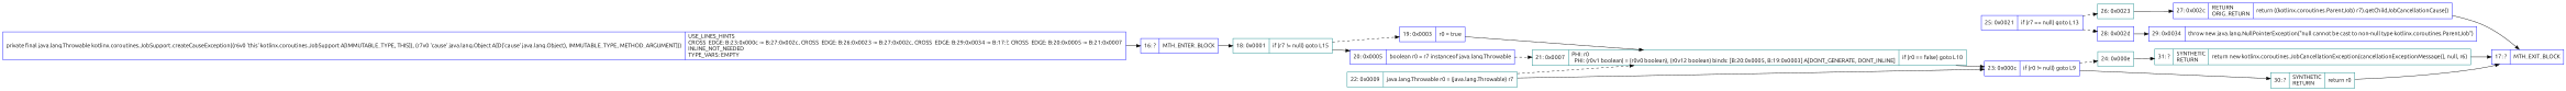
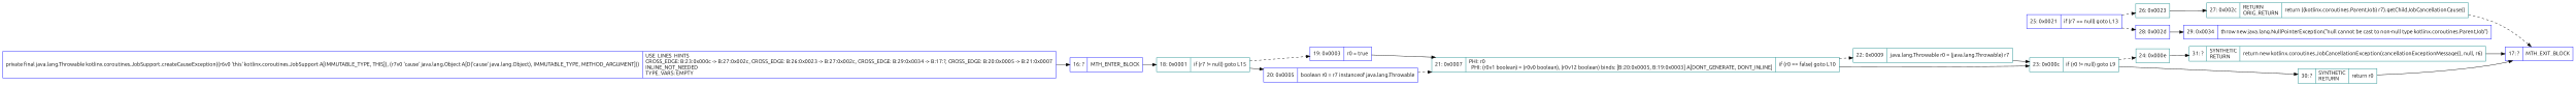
  digraph {
    fontname=Ubuntu
    rankdir=LR
    node [color=blue fontname=Ubuntu shape=record]
    edge [fontname=Ubuntu]
    n1 [label="{16\:\ ?|MTH_ENTER_BLOCK\l}"]
    n2 [color=teal label="{18\:\ 0x0001|if (r7 != null) goto L15\l}"]
    n3 [label="{19\:\ 0x0003|r0 = true\l}"]
    n4 [label="{20\:\ 0x0005|boolean r0 = r7 instanceof java.lang.Throwable\l}"]
    n5 [color=teal label="{21\:\ 0x0007|PHI: r0 \l  PHI: (r0v1 boolean) = (r0v0 boolean), (r0v12 boolean) binds: [B:20:0x0005, B:19:0x0003] A[DONT_GENERATE, DONT_INLINE]\l|if (r0 == false) goto L10\l}"]
    n6 [color=teal label="{22\:\ 0x0009|java.lang.Throwable r0 = (java.lang.Throwable) r7\l}"]
-   n7 [label="{23\:\ 0x000c|if (r0 != null) goto L9\l}"]
+   n7 [color=teal label="{23\:\ 0x000c|if (r0 != null) goto L9\l}"]
    n8 [label="{25\:\ 0x0021|if (r7 == null) goto L13\l}"]
    n9 [color=teal label="{26\:\ 0x0023}"]
    n10 [label="{28\:\ 0x002d}"]
    n11 [color=teal label="{24\:\ 0x000e}"]
    n12 [color=teal label="{30\:\ ?|SYNTHETIC\lRETURN\l|return r0\l}"]
    n13 [color=teal label="{31\:\ ?|SYNTHETIC\lRETURN\l|return new kotlinx.coroutines.JobCancellationException(cancellationExceptionMessage(), null, r6)\l}"]
    n14 [label="{17\:\ ?|MTH_EXIT_BLOCK\l}"]
-   n15 [label="{27\:\ 0x002c|RETURN\lORIG_RETURN\l|return ((kotlinx.coroutines.ParentJob) r7).getChildJobCancellationCause()\l}"]
+   n15 [color=teal label="{27\:\ 0x002c|RETURN\lORIG_RETURN\l|return ((kotlinx.coroutines.ParentJob) r7).getChildJobCancellationCause()\l}"]
    n16 [label="{29\:\ 0x0034|throw new java.lang.NullPointerException(\"null cannot be cast to non\-null type kotlinx.coroutines.ParentJob\")\l}"]
    n17 [label="{private final java.lang.Throwable kotlinx.coroutines.JobSupport.createCauseException((r6v0 'this' kotlinx.coroutines.JobSupport A[IMMUTABLE_TYPE, THIS]), (r7v0 'cause' java.lang.Object A[D('cause' java.lang.Object), IMMUTABLE_TYPE, METHOD_ARGUMENT]))  | USE_LINES_HINTS\lCROSS_EDGE: B:23:0x000c \-\> B:27:0x002c, CROSS_EDGE: B:26:0x0023 \-\> B:27:0x002c, CROSS_EDGE: B:29:0x0034 \-\> B:17:?, CROSS_EDGE: B:20:0x0005 \-\> B:21:0x0007\lINLINE_NOT_NEEDED\lTYPE_VARS: EMPTY\l}"]
    n1 -> n2
    n2 -> n3 [style=dashed]
    n2 -> n4
    n3 -> n5
    n4 -> n5 [style=dashed]
-   n6 -> n5 [style=dashed]
+   n5 -> n6 [style=dashed]
    n5 -> n7
    n6 -> n7
    n7 -> n11 [style=dashed]
    n7 -> n12
    n8 -> n9 [style=dashed]
    n8 -> n10 [style=dashed]
    n9 -> n15
    n10 -> n16
    n11 -> n13
    n12 -> n14
    n13 -> n14
-   n15 -> n14
+   n15 -> n14 [style=dashed]
    n17 -> n1
  }
